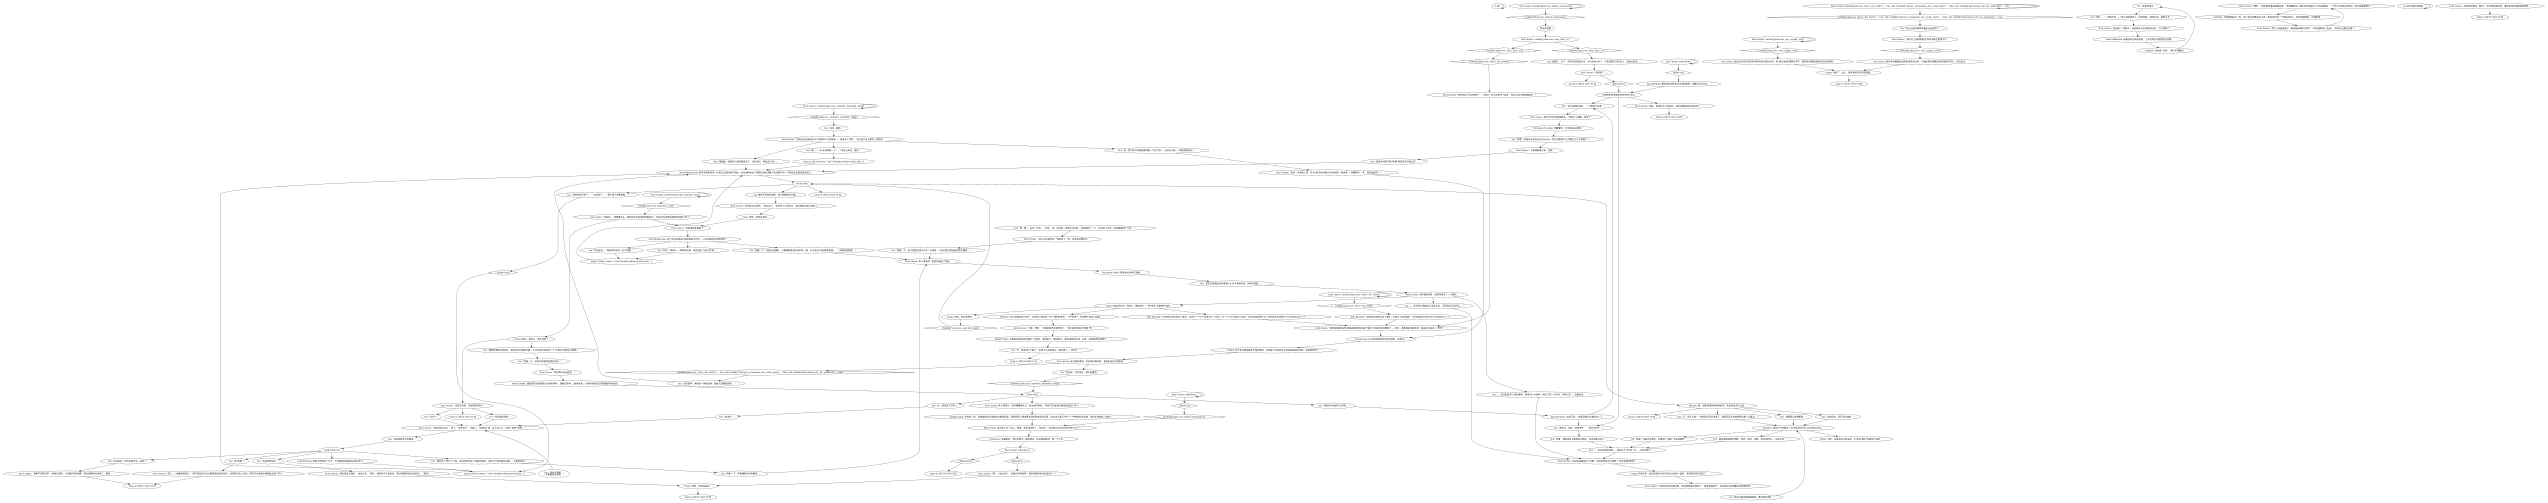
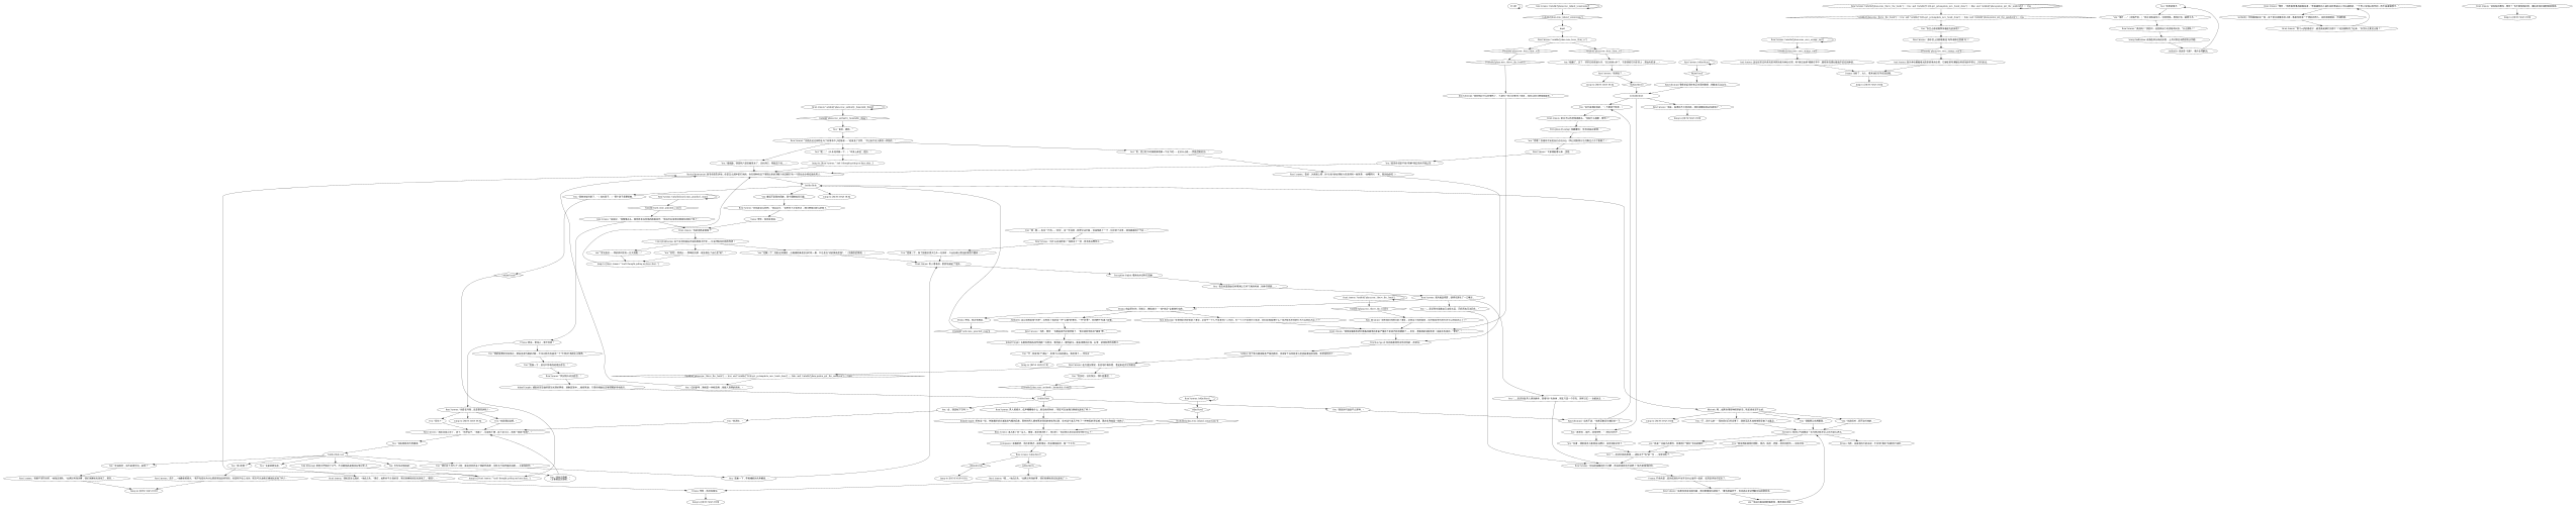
  digraph {
    fontname="Playfair Display"
    node [fontname="Playfair Display"]
    edge [fontname="Playfair Display"]
    n1 [label=START]
-   n2 [label="青色贝雷帽"]
+   n2 [label=input]
    n3 [label="René Arnoux: Variable[\"plaza.rene_hero_Story_rc\"]"]
    n4 [label="Variable[\"plaza.rene_hero_Story_rc\"]" shape=diamond]
    n5 [label="!(Variable[\"plaza.rene_hero_Story_rc\"])" shape=diamond]
    n6 [label="Inland Empire: 所有这一切，伴随着讲述古老英雄气概的乐曲，那时的男人拥有更加强壮的身体和心脏。你对这个老兵产生了一种奇怪的亲切感。现在你和他是一样的了。"]
    n7 [label="René Arnoux: 老兵看了你一会儿，接着，紧张感消失了，他问到：“你还想从我们这里得到些什么？”"]
    n8 [label="Composure: 就像那样。他分析事态，接受现实，然后继续前进。像一个士兵。"]
    n9 [label="Perception (Hearing): 他嘟囔到：‘你肯定是在耍我。’"]
    n10 [label="You: “闭嘴！你根本不知道自己在说什么！我已经跟阿尔古共舞过几千个夜晚了！”"]
    n11 [label="René Arnoux: “大家都能看出来，没错。”"]
    n12 [label="Jump to: [RENE MAIN HUB]"]
    n13 [label="You: “告诉你。”"]
    n14 [label="René Arnoux: “我必须阻止你了，孩子。”他举起手。“我老了，但是我不傻，是不是士兵，我看一眼就*知道*。”"]
    n15 [label="You: “其实我根本不想撒谎。”"]
    n16 [label="Kim Kitsuragi: “当然不该。”他甚至都没头都没抬一下。"]
    n17 [label="You: “这不是我应得的。”（不要收下奖章。）"]
    n18 [label="You: “谢谢你，雷内，我很荣幸。”（伸出你的手。）"]
    n19 [label="René Arnoux: 老兵不以为然地摇摇头。“你有什么需要，警官？”"]
    n20 [label="You: “你看，我觉得没人像我这么醉过。这肯定破记录了。”"]
    n21 [label="René Arnoux: “为什么会这样呢？”他靠近了一些，双手放在臀部上。"]
    n22 [label="You: “想象一下，除了甜蜜的湮灭之外一无所有，只会在难以置信的痛苦中醒来……”"]
    n23 [label="René Arnoux: 男人看着你，默默地皱起了眉头。"]
    n24 [label="René Arnoux: 老兵眉头紧锁，直直地盯着你看。看起来他并没有相信。"]
    n25 [label="!(Variable[\"plaza.rene_threw_the_boule\"] == true  and  Variable[\"TASK.get_petanquista_new_boule_done\"] == false  and  Variable[\"plaza.gaston_got_the_sandwich\"] == true)" shape=diamond]
    n26 [label="You: “其实吧，没关系的，我不想撒谎。”"]
    n27 [label="You: “仅供参考，酒精是一种很恐怖，能使人衰弱的疾病。”"]
    n28 [label="!(Variable[\"plaza.rene_authority_honorable_thing\"])" shape=diamond]
-   n29 [label="它躺在那布满皱纹和伤疤的手掌心"]
+   n29 [label=medallionhub]
    n30 [label="René Arnoux: “现在，如果你不介意的话，我们就继续回去玩游戏了。”"]
    n31 [label="Jump to: [RENE MAIN HUB]"]
    n32 [label="Untitled hub"]
    n33 [label="René Arnoux: 男人摇摇头，低声嘟囔着什么，然后他转向你：“现在可以放我们继续玩游戏了吗？”"]
    n34 [label="You: “金，我该收下它吗？”"]
    n35 [label="You: “我说的可远远不止那样。”"]
    n36 [label="Jump to: [RENE MAIN HUB]"]
    n37 [label="You: “他尖叫着说我想骚扰他，显然我并没有。”"]
    n38 [label="Authority: 他的口气就像是一名军事训练军官正在对新兵讲话。"]
    n39 [label="Drama: 当然，这是您自己的决定。不过他*真的*会被您打动的。"]
    n40 [label="You: “我依然能感觉到恐怖，雷内。病态，恐慌，绝对的悲伤——应有尽有。”"]
    n41 [label="You: “那是一次超凡的事件。我看到了*面纱*背后的模样。”"]
    n42 [label="Jump to: [RENE MAIN HUB]"]
    n43 [label="You: “我们花了大约7个小时。最后菲菲死在了我的怀抱里，当时水只有齐膝的深度……它是条好狗。”"]
    n44 [label="You: “想象一下，带着糟糕的头疼醒来。”"]
    n45 [label="You: “青色贝雷帽。”\n“玉黍螺蓝贝雷帽。”"]
    n46 [label="René Arnoux: “我也是这么想的。”他点点头。“如果你不介意的话，我们继续回去玩游戏了。”"]
    n47 [label="Drama: 奇怪，他没有相信。"]
    n48 [label="René Arnoux: “你的意思是酒精？”"]
    n49 [label="Drama: 当然了，大人。看来他们在等您说话呢。"]
    n50 [label="Jump to: [RENE MAIN HUB]"]
    n51 [label="Inland Empire: 血腥和恐怖的战争画面一闪而过。垂死的人，嘶鸣的马，被血浸透的沙地、白雪、沥青和肥沃的黑土。"]
    n52 [label="You: “不，我发现了*源头*。发现了心流的源头。我发现了……阿尔古。”"]
    n53 [label="Jump to: [RENE MAIN HUB]"]
    n54 [label="You: “想象一下，虚无中那若隐若现的存在。”"]
    n55 [label="René Arnoux: “我没明白你的意思。”"]
    n56 [label="Inland Empire: 感觉你应该做些更加光荣的事情。就像是某种……秘密奖励。只要你能做出足够荣耀的举动就行。"]
    n57 [label="René Arnoux: “当然，警官。”他看起来已经很怀疑了。“我们就听听你的*视角*吧。”"]
    n58 [label="René Arnoux: Variable[\"plaza.rene_authority_honorable_thing\"]"]
    n59 [label="Variable[\"plaza.rene_authority_honorable_thing\"]" shape=diamond]
    n60 [label="You: “是的。酒精。”"]
    n61 [label="René Arnoux: “你说的这位神明在马丁内斯有不少追随者……”他挺直了后背。“不过似乎没人像你一样热忱。”"]
    n62 [label="You: “呃……”（长长地停顿一下。）“本质上来说，是的。”"]
    n63 [label="Jump to: [René Arnoux: \"\"And I thought getting my knee shat...\"]"]
    n64 [label="Physical Instrument: 除非你想告诉他，你是怎么把坤诺打倒的。你在那种情况下展现出来的决断力肯定能打动一个喜欢命令和纪律的男人。"]
    n65 [label="Untitled hub"]
    n66 [label="René Arnoux: Variable[\"plaza.rene_threw_the_boule\"]"]
    n67 [label="Variable[\"plaza.rene_threw_the_boule\"]" shape=diamond]
    n68 [label="Kim Kitsuragi: “你把他们的球扔进了海里，还拿走了他的奖章，也许欺负市民的行为可以到此为止了？”"]
    n69 [label="René Arnoux: “我觉得膝盖粉碎和靠着战壕里的老鼠尸骸活下来就已经很糟糕了……给你，拿着我的这枚奖章！这是你应得的，*警官*。”"]
    n70 [label="!(Variable[\"plaza.rene_threw_the_boule\"])" shape=diamond]
    n71 [label="Kim Kitsuragi: “我想他没什么想要的了。不是吗？你已经拿到了奖章，现在让我们继续破案吧。”"]
    n72 [label="Drama: 不幸的是，您的成就当中似乎没什么值得一提的。您应该求助于谎言了。"]
    n73 [label="René Arnoux: “如果你没有别的问题，我们要继续玩游戏了。”看他那副样子，肯定还在尝试理解你说的那些话。"]
    n74 [label="René Arnoux: IsKimHere()"]
    n75 [label="IsKimHere()" shape=diamond]
    n76 [label="Kim Kitsuragi: 警督抬起埋在笔记本里的脑袋，朝着老兵点点头。"]
    n77 [label="!(IsKimHere())" shape=diamond]
    n78 [label="You: “你说得对，这不是很可信，是吗？”"]
    n79 [label="René Arnoux: “我都不屑于回答。”他皱起眉头。“如果没有别的事，我们就继续玩游戏了，警官。”"]
    n80 [label="Jump to: [RENE MAIN HUB]"]
    n81 [label="You: “这是机密信息。”"]
    n82 [label="René Arnoux: “我也是这么想的。”他点点头。“现在，如果你不介意的话，我们就继续回去玩游戏了，*警官*。”"]
    n83 [label="Drama: 奇怪，他没有相信。"]
    n84 [label="You: “哈里的猎犬。”"]
    n85 [label="You: “雷内……”（压低声音。）“我之前也是军人。特种部队。黑色行动。秘密士兵。”"]
    n86 [label="René Arnoux: “真的吗？”突然间，他觉得自己有资格询问你。“什么部队？”"]
    n87 [label="Untitled hub (09)"]
    n88 [label="Kim Kitsuragi: 警督大声地叹了口气。不过眼睛还是固定在笔记本上。"]
+   n89 [label="You: 语无伦次地咕哝。"]
    n90 [label="You: “第5军团？”"]
    n91 [label="Jump to: [René Arnoux: \"\"And I thought getting my knee shat...\"]"]
    n92 [label="René Arnoux: “孩子……”他慢慢摇摇头。“我不知道你为什么要跟我说这些胡话，但是我不会上当的。现在可以放我们继续玩游戏了吗？”"]
    n93 [label="René Arnoux: “说得好。”他慢慢点头，面部没有任何肌肉跟着动作。“现在可以放我们继续玩游戏了吗？”"]
    n94 [label="Drama: 更远，更深入，更不传统！"]
    n95 [label="Conceptualization: 这个名字回荡在历史的黑暗大厅里……它在呼唤你和你的同类！"]
    n96 [label="Rhetoric: 呃，如果你用那种措辞的话，听起来肯定不太好。"]
    n97 [label="Jump to: [RENE MAIN HUB]"]
    n98 [label="You: “我把坤诺打晕了。”（指向院子。）“那个孩子需要管教。”"]
    n99 [label="You: 撒谎不是我的风格。我宁愿继续问问题。"]
    n100 [label="Reaction Speed: 你的讽刺终究会毁掉你的，死老头。"]
    n101 [label="Volition: 这个老兵拥有极其严格的原则，没有留下任何改变心意或是退缩的余地。奖章是你的了。"]
    n102 [label="René Arnoux: “你是在问我，还是要告诉我？”"]
    n103 [label="You: “我的故事里没有炮火，鲜血或者飞溅的内脏，不过让我为你提供一个*不同的*英雄主义视角。”"]
    n104 [label="You: “想象一下，相比这种痛苦，分娩痛就像是蚊虫叮咬一般。不过是在*你的脑袋里面*。”（指着你的脑袋。）"]
    n105 [label="You: “肯定是的——我的房间里有一支大酒瓶……”"]
    n106 [label="You: “好吧，我承认——我喝的太醉，甚至都忘了自己是*谁*。”"]
    n107 [label="Drama: 奇怪，他没有相信。"]
    n108 [label="!(Variable[\"yard.cuno_punched_cuno\"])" shape=diamond]
    n109 [label="Perception (Sight): 看来他并没有在想象。"]
    n110 [label="René Arnoux: Variable[\"plaza.rene_inland_youaresame\"]"]
    n111 [label="Variable[\"plaza.rene_inland_youaresame\"]" shape=diamond]
    n112 [label="!(Variable[\"plaza.rene_inland_youaresame\"])" shape=diamond]
    n113 [label="You: “你怎么敢轻视我穿越虚无的旅程？”"]
    n114 [label="René Arnoux: “那你登上的那艘船是‘海军准将红朗姆’吗？”"]
    n115 [label="!(Variable[\"plaza.rene_ency_orange_sun\"])" shape=diamond]
    n116 [label="Kim Kitsuragi: “你把他们的球扔进了海里，从其中一个人手里拿到了三明治，另一个人手里拿到了奖章。我们还能索要什么？也许欺负市民的行为可以到此为止了？”"]
    n117 [label="You: “……意识到你的思想——还有关于*你*的一切——全部消失了。”"]
    n118 [label="René Arnoux: “警官，”他带着明显的鄙视说道，“带着徽章的人做出这种事是让人无法接受的。一个男人应该以身作则，而不是威逼恐吓。”"]
    n119 [label="Authority: 时间凝固在这一刻，这个老兵就像你的上级，激励你变成一个更好的男人。这种感觉很好。倍感安慰。"]
    n120 [label="René Arnoux: “那个12岁的瘾君子，被酒鬼老爹打的那个？”他的眼睛亮了起来。“你为什么要这么做？”"]
    n121 [label="You: “我需要让他尊重我。”"]
    n122 [label="You: “你说得对，我不该打他的。”"]
    n123 [label="You: “不，没什么的——现在我们已经没事了。我甚至还从他爸爸那里偷了点毒品。”"]
    n124 [label="Conceptualization: 有颜色和头饰的东西。士兵对那些东西很有认同感。"]
    n125 [label="René Arnoux: “嗯……”他点点头。“如果没有别的事，我们就继续回去玩游戏了？”"]
    n126 [label="Jump to: [RENE MAIN HUB]"]
    n127 [label="René Arnoux: Variable[\"plaza.rene_threw_the_boule\"] == true  and  Variable[\"TASK.get_petanquista_new_boule_done\"] == false  and  Variable[\"plaza.gaston_got_the_sandwich\"] == true"]
    n128 [label="Variable[\"plaza.rene_threw_the_boule\"] == true  and  Variable[\"TASK.get_petanquista_new_boule_done\"] == false  and  Variable[\"plaza.gaston_got_the_sandwich\"] == true" shape=diamond]
    n129 [label="You: “船翻了，沉了。菲菲已经筋疲力尽。它已经快11岁了。于是我把它抗在背上，开始向前游……”"]
    n130 [label="René Arnoux: “请别说了。”"]
    n131 [label="You: “问你？”"]
    n132 [label="You: “你跟我说说吧。”"]
    n133 [label="You: “然而你还是不能*理解*我忍受的开悟之苦。”"]
    n134 [label="Authority: 这让你感觉很*光荣*。没有收下奖章是一件*正确*的事情。一件*好事*。你的胸中充满了骄傲。"]
-   n135 [label="You: 我宁愿问他问题。"]
    n136 [label="René Arnoux: “还有别的事吗，警官？”他不耐烦地问到。看起来他们都想继续游戏。"]
    n137 [label="Jump to: [RENE MAIN HUB]"]
    n138 [label="René Arnoux: “你说的是喝的伶仃大醉，然后变得神志不清吧？”他不耐烦地问到。"]
    n139 [label="René Arnoux: Variable[\"plaza.rene_ency_orange_sun\"]"]
    n140 [label="Variable[\"plaza.rene_ency_orange_sun\"]" shape=diamond]
    n141 [label="René Arnoux: 这位经历过许多武装冲突的老兵伸出右臂，将*落日勋章*紧握在手中，眼睛里流露出极端不信任的神情。"]
    n142 [label="René Arnoux: 老兵伸出佩戴着太阳形奖章的右臂。它躺在那布满皱纹和伤疤的手掌心，闪闪发光。"]
    n143 [label="Jump to: [René Arnoux: \"\"And I thought getting my knee shat...\"]"]
    n144 [label="You: “很抱歉，我想我只是旧瘾复发了，仅此而已。我缺乏个性……”"]
    n145 [label="You: “喂，男人时不时都需要缓解一下压力吧——这没什么错——我能控制好的。”"]
    n146 [label="Drama: 他会明白的。别担心，继续努力——他*肯定*会被您打动的。"]
    n147 [label="René Arnoux: IsKimHere()"]
    n148 [label="IsKimHere()" shape=diamond]
    n149 [label="!(IsKimHere())" shape=diamond]
    n150 [label="René Arnoux: Variable[\"yard.cuno_punched_cuno\"]"]
    n151 [label="Variable[\"yard.cuno_punched_cuno\"]" shape=diamond]
    n152 [label="You: “我，呃……有过一只狗——‘菲菲’。有一年深秋，我带它去钓鱼，但是船晃了一下，它掉进了水里，我也跟着跳了下去……”"]
    n153 [label="You: “……意识到这具人类的身体，装着*你*的身体，现在只是一个空壳。所有记忆——全被抹去。”"]
    n154 [label="You: “……意识到你逼着自己走得太远。已经再也无法回头。”"]
    n155 [label="René Arnoux: IsKimHere()"]
    n156 [label="IsKimHere()" shape=diamond]
    n157 [label="!(IsKimHere())" shape=diamond]
    n158 [label="Jump to: [RENE MAIN HUB]"]
    n159 [label="René Arnoux: “是的，从表面上看，你*出色*的处理能力应该得到一枚奖章。”他嘲弄到。“来，我的给你吧！”"]
    n160 [label="Authority: 说这是*机密*。老兵会理解的。"]
    n161 [label="You: “就在你愿意做任何事来让它停下来的时候，你睁开双眼……”"]
    n162 [label="René Arnoux: 老兵抱起双臂，朝弹坑里吐了一口唾沫。"]
    n1 -> n1
    n2 -> n3
    n3 -> n4
    n3 -> n5
    n4 -> n129
    n5 -> n70
    n6 -> n7
    n7 -> n8
    n8 -> n155
    n9 -> n10
    n10 -> n11
    n11 -> n133
    n13 -> n14
    n14 -> n15
    n15 -> n87
    n16 -> n17
    n16 -> n18
    n17 -> n19
    n18 -> n20
    n19 -> n9
    n20 -> n117
    n21 -> n22
    n22 -> n23
    n23 -> n109
    n24 -> n25
    n24 -> n26
    n25 -> n27
    n26 -> n28
    n27 -> n64
    n28 -> n32
    n29 -> n17
    n29 -> n18
    n29 -> n30
    n30 -> n31
    n32 -> n33
    n32 -> n34
    n32 -> n35
    n33 -> n6
    n34 -> n13
    n35 -> n16
    n37 -> n38
    n38 -> n39
    n38 -> n40
    n38 -> n41
    n40 -> n117
    n41 -> n117
    n43 -> n44
    n44 -> n23
    n45 -> n14
    n46 -> n47
    n47 -> n48
    n48 -> n95
    n49 -> n50
    n51 -> n52
    n52 -> n53
    n54 -> n55
    n55 -> n56
    n56 -> n32
    n57 -> n51
    n58 -> n58
    n58 -> n59
    n59 -> n60
    n60 -> n61
    n61 -> n62
    n61 -> n144
    n61 -> n145
    n62 -> n63
    n63 -> n64
    n64 -> n65
    n65 -> n96
    n65 -> n97
    n65 -> n98
    n65 -> n99
    n66 -> n66
    n66 -> n67
    n67 -> n68
    n68 -> n69
    n69 -> n100
    n70 -> n71
    n71 -> n69
    n72 -> n73
+   n73 -> n37
    n74 -> n74
    n74 -> n75
    n75 -> n76
    n76 -> n29
    n77 -> n29
    n78 -> n79
    n79 -> n80
    n81 -> n82
    n82 -> n83
    n83 -> n126
    n84 -> n85
    n85 -> n86
    n86 -> n124
    n87 -> n43
    n87 -> n78
    n87 -> n81
    n87 -> n88
+   n87 -> n89
    n87 -> n90
    n88 -> n91
+   n89 -> n45
    n90 -> n92
    n91 -> n64
    n92 -> n80
    n93 -> n48
    n93 -> n94
    n94 -> n102
    n94 -> n103
    n95 -> n104
    n95 -> n105
    n95 -> n106
    n96 -> n36
    n96 -> n121
    n96 -> n122
    n96 -> n123
    n98 -> n149
    n99 -> n46
    n100 -> n101
    n101 -> n24
    n102 -> n12
    n102 -> n131
    n102 -> n132
    n103 -> n54
    n104 -> n23
    n105 -> n143
    n106 -> n143
    n107 -> n108
    n108 -> n65
    n109 -> n161
    n110 -> n110
    n110 -> n111
    n111 -> n2
    n112 -> n7
    n113 -> n114
    n114 -> n115
    n115 -> n142
    n116 -> n69
    n117 -> n138
    n118 -> n119
    n119 -> n120
    n120 -> n118
    n121 -> n38
    n122 -> n38
    n123 -> n38
    n124 -> n160
    n125 -> n83
    n127 -> n127
    n127 -> n128
    n128 -> n113
    n129 -> n130
    n130 -> n42
    n130 -> n77
    n131 -> n14
    n132 -> n14
    n133 -> n64
    n134 -> n57
-   n135 -> n135
    n136 -> n137
    n138 -> n72
    n139 -> n139
    n139 -> n140
    n140 -> n141
    n141 -> n49
    n142 -> n49
    n143 -> n64
    n144 -> n64
    n145 -> n159
    n146 -> n107
    n146 -> n116
    n146 -> n134
    n147 -> n147
    n147 -> n148
    n148 -> n112
    n149 -> n91
    n150 -> n150
    n150 -> n151
    n151 -> n93
    n152 -> n21
    n153 -> n138
    n154 -> n138
    n155 -> n156
    n155 -> n157
    n156 -> n125
    n157 -> n158
    n159 -> n100
    n160 -> n84
    n161 -> n162
    n162 -> n146
    n162 -> n153
    n162 -> n154
  }
